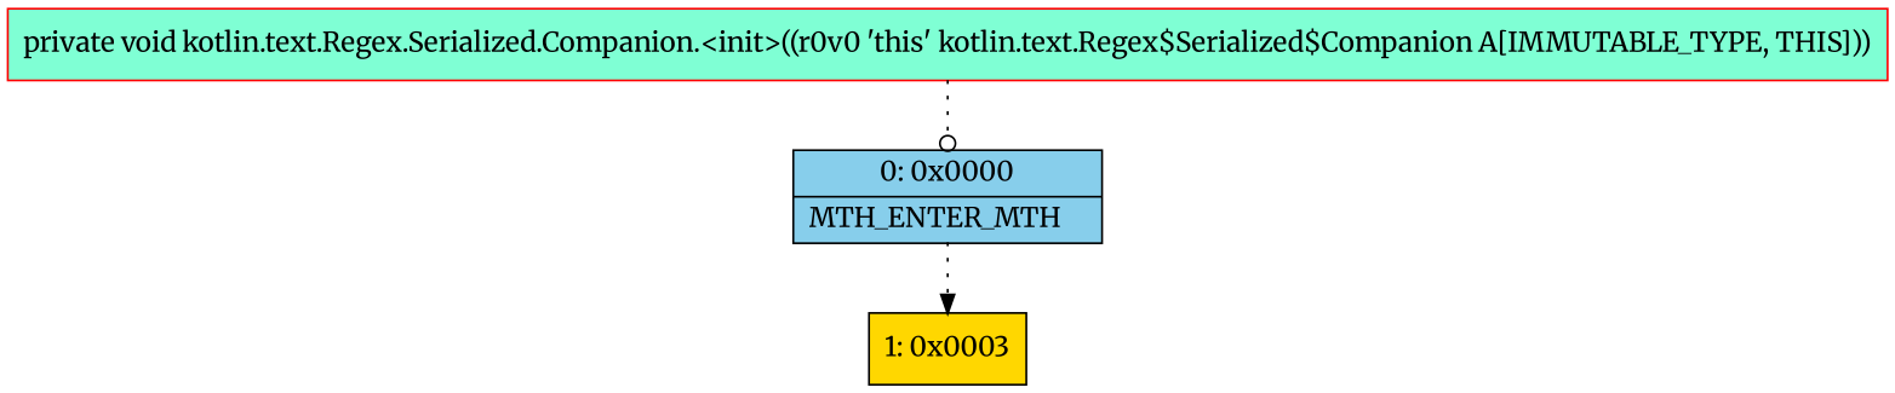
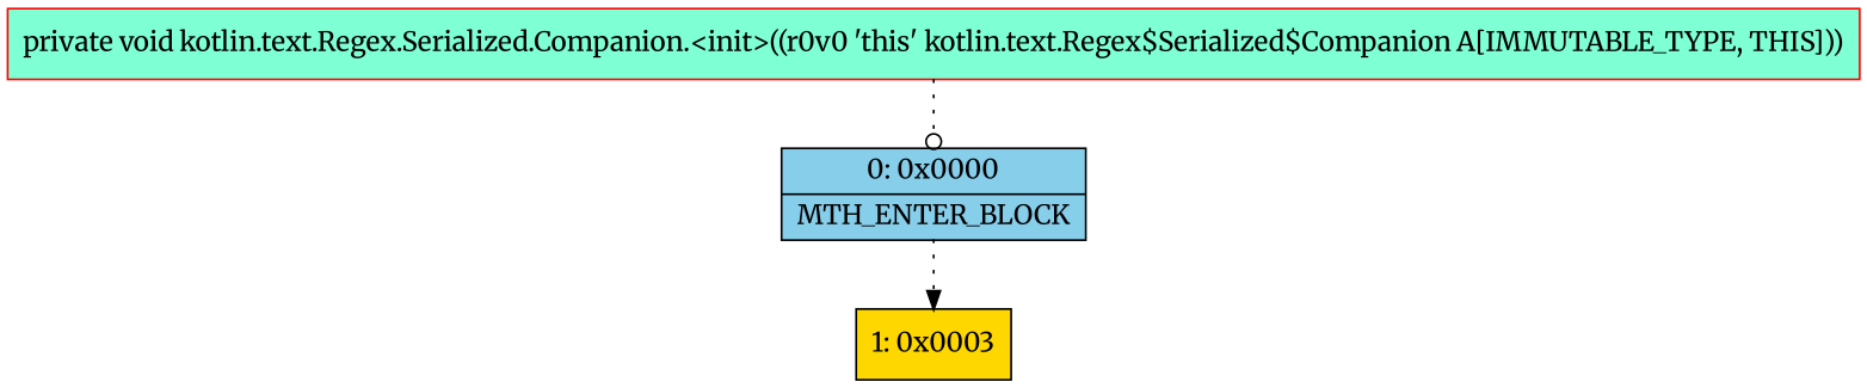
  digraph {
    fontname=Merriweather
    node [color=black shape=record style=filled fontname=Merriweather]
    edge [style=dotted fontname=Merriweather]
-   n1 [label="{0\:\ 0x0000|MTH_ENTER_MTH\l}" fillcolor=skyblue]
+   n1 [label="{0\:\ 0x0000|MTH_ENTER_BLOCK\l}" fillcolor=skyblue]
    n2 [label="{1\:\ 0x0003}" fillcolor=gold]
    n3 [label="{private void kotlin.text.Regex.Serialized.Companion.\<init\>((r0v0 'this' kotlin.text.Regex$Serialized$Companion A[IMMUTABLE_TYPE, THIS])) }" fillcolor=aquamarine color=red]
    subgraph cluster_1 {
      label="R(0)"
    }
    n1 -> n2 [arrowhead=normal]
    n3 -> n1 [arrowhead=odot]
  }
